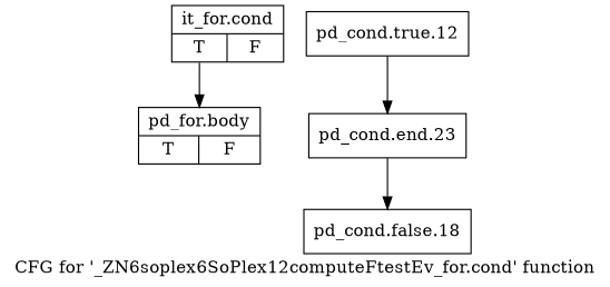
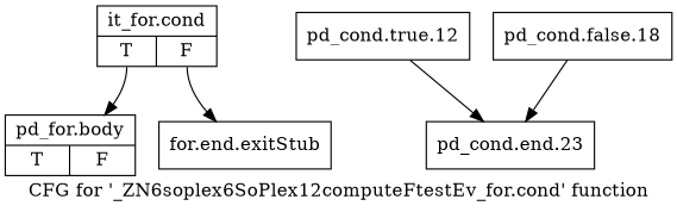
  digraph {
    label="CFG for '_ZN6soplex6SoPlex12computeFtestEv_for.cond' function"
    node [shape=record]
    n1 [label="{it_for.cond|{<s0>T|<s1>F}}"]
+   n2 [label="{for.end.exitStub}"]
    n3 [label="{pd_for.body|{<s0>T|<s1>F}}"]
    n4 [label="{pd_cond.true.12}"]
    n5 [label="{pd_cond.end.23}"]
    n6 [label="{pd_cond.false.18}"]
+   n1 -> n2 [tailport=s1]
    n1 -> n3 [tailport=s0]
    n4 -> n5
-   n5 -> n6
+   n6 -> n5
  }
